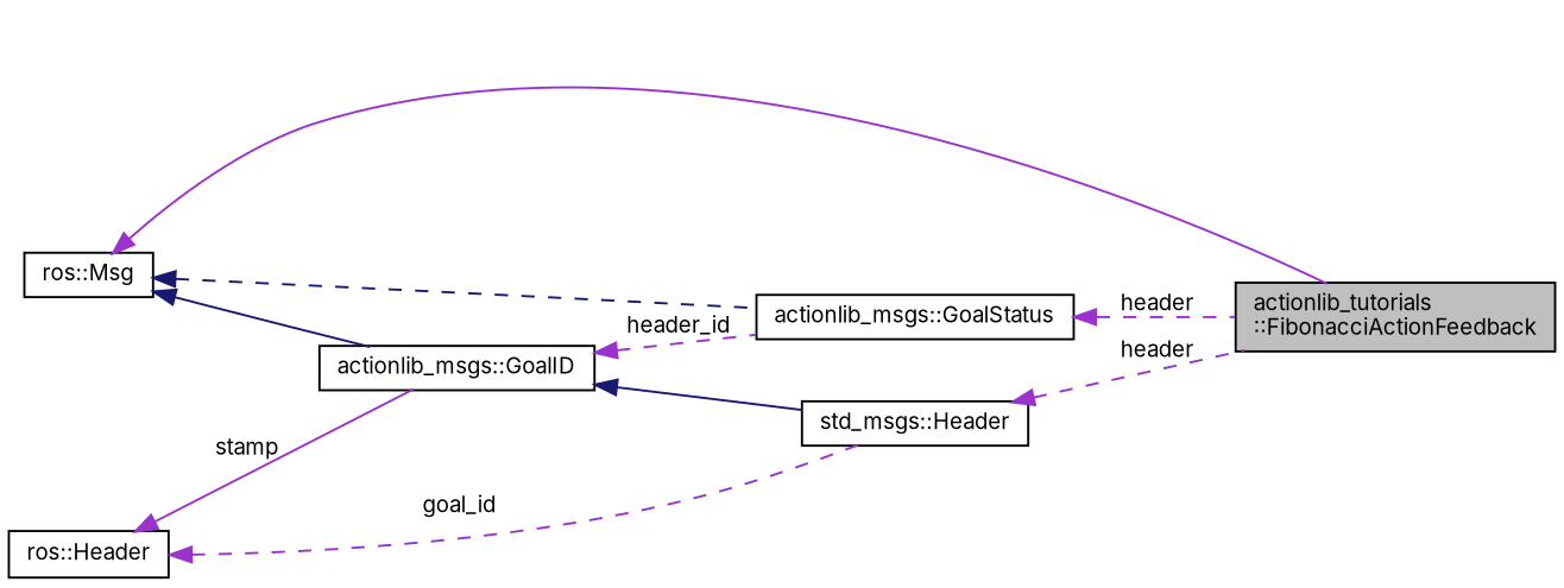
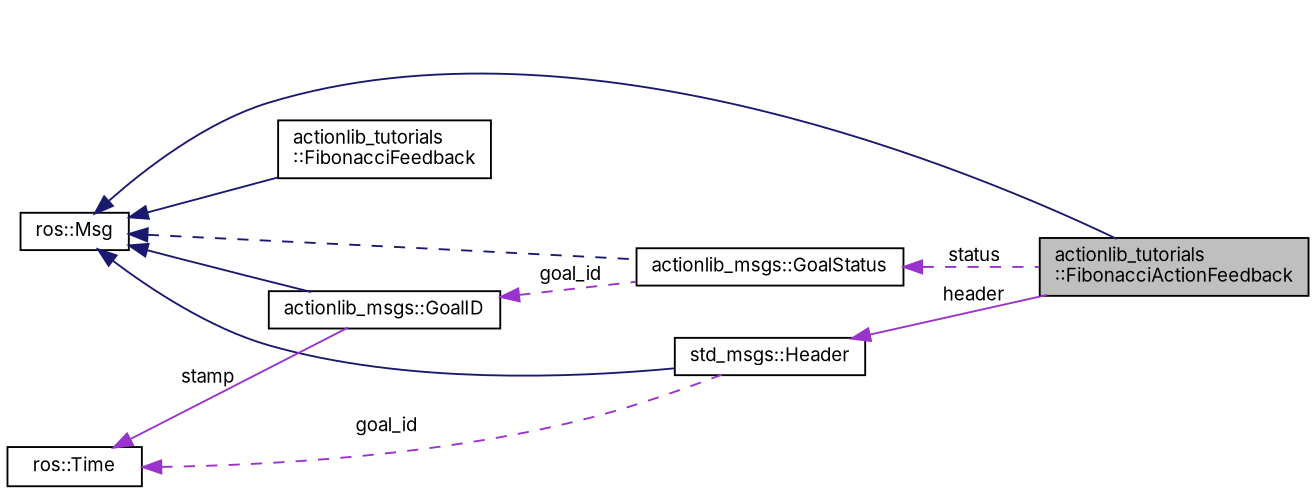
  digraph {
    fontname=Inter
    rankdir=LR
    node [color=black fillcolor=white fontname=Inter fontsize=10 shape=record style=filled]
    edge [color=midnightblue dir=back fontname=Inter fontsize=10 labelfontname=Helvetica labelfontsize=10 style=solid]
    n1 [fillcolor=grey75 fontcolor=black height=0.2 label="actionlib_tutorials\l::FibonacciActionFeedback" width=0.4]
    n2 [height=0.2 label="ros::Msg" width=0.4]
    n3 [height=0.2 label="actionlib_msgs::GoalStatus" width=0.4]
    n4 [height=0.2 label="actionlib_msgs::GoalID" width=0.4]
+   n5 [height=0.2 label="actionlib_tutorials\l::FibonacciFeedback" width=0.4]
    n6 [height=0.2 label="std_msgs::Header" width=0.4]
-   n7 [height=0.2 label="ros::Header" width=0.4]
-   n2 -> n1 [color=darkorchid3]
+   n7 [height=0.2 label="ros::Time" width=0.4]
+   n2 -> n1
    n2 -> n3 [style=dashed]
    n2 -> n4
-   n4 -> n6
-   n3 -> n1 [color=darkorchid3 label=" header" style=dashed]
-   n4 -> n3 [color=darkorchid3 label=" header_id" style=dashed]
-   n6 -> n1 [color=darkorchid3 label=" header" style=dashed]
+   n2 -> n5
+   n2 -> n6
+   n3 -> n1 [color=darkorchid3 label=" status" style=dashed]
+   n4 -> n3 [color=darkorchid3 label=" goal_id" style=dashed]
+   n6 -> n1 [color=darkorchid3 label=" header"]
    n7 -> n4 [color=darkorchid3 label=" stamp"]
    n7 -> n6 [color=darkorchid3 label=" goal_id" style=dashed]
  }
